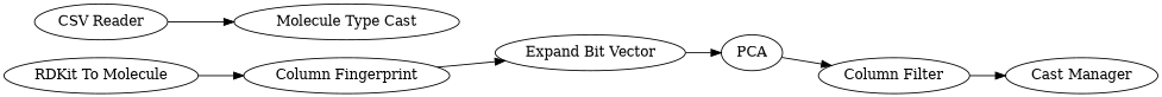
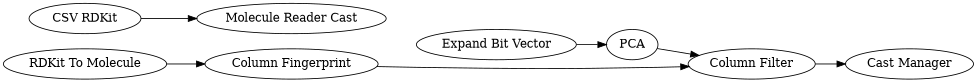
  digraph {
    rankdir=LR
    n1 [label="RDKit To Molecule"]
    n2 [label="Column Fingerprint"]
    n3 [label="Expand Bit Vector"]
    n4 [label=PCA]
    n5 [label="Column Filter"]
-   n6 [label="CSV Reader"]
-   n7 [label="Molecule Type Cast"]
+   n6 [label="CSV RDKit"]
+   n7 [label="Molecule Reader Cast"]
    n8 [label="Cast Manager"]
    n1 -> n2
-   n2 -> n3
+   n2 -> n5
    n3 -> n4
    n4 -> n5
    n5 -> n8
    n6 -> n7
  }
